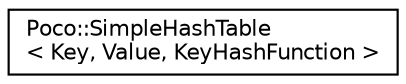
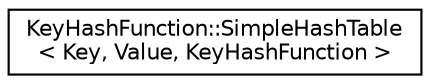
  digraph {
    rankdir=TB
-   n1 [color=black fillcolor=white fontname=Helvetica fontsize=10 height=0.2 label="Poco::SimpleHashTable\l\< Key, Value, KeyHashFunction \>" shape=record style=filled width=0.4]
+   n1 [color=black fillcolor=white fontname=Helvetica fontsize=10 height=0.2 label="KeyHashFunction::SimpleHashTable\l\< Key, Value, KeyHashFunction \>" shape=record style=filled width=0.4]
  }
